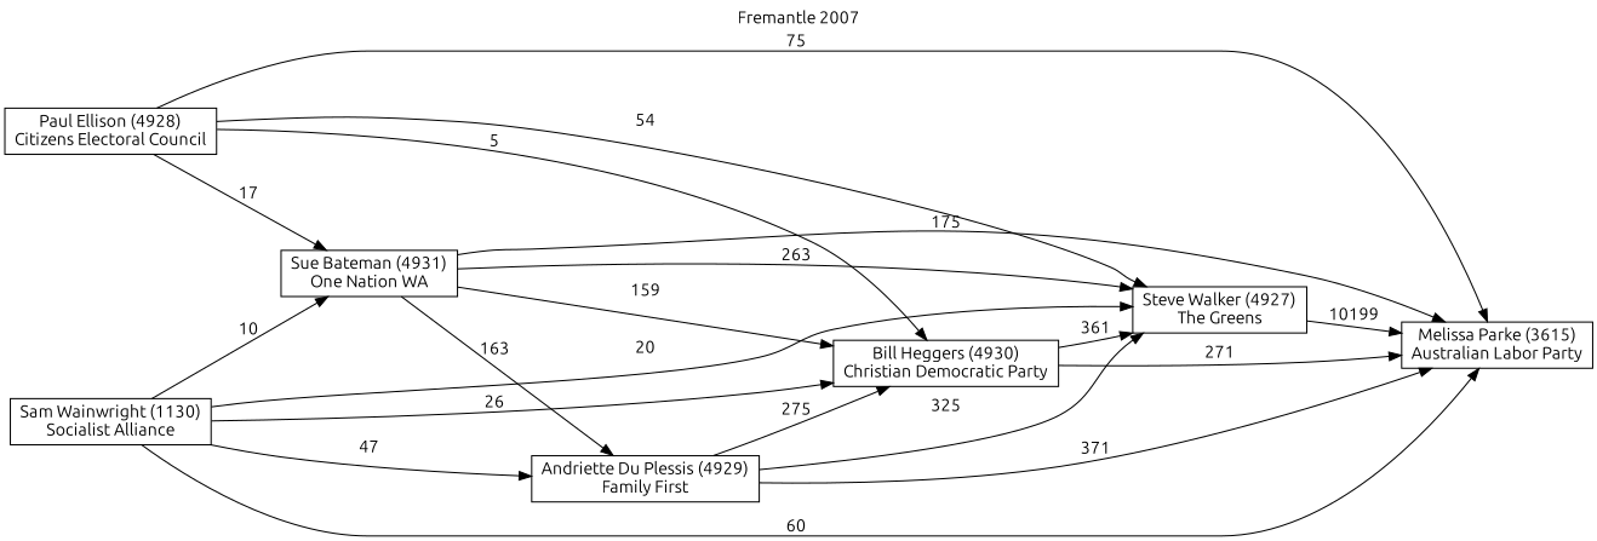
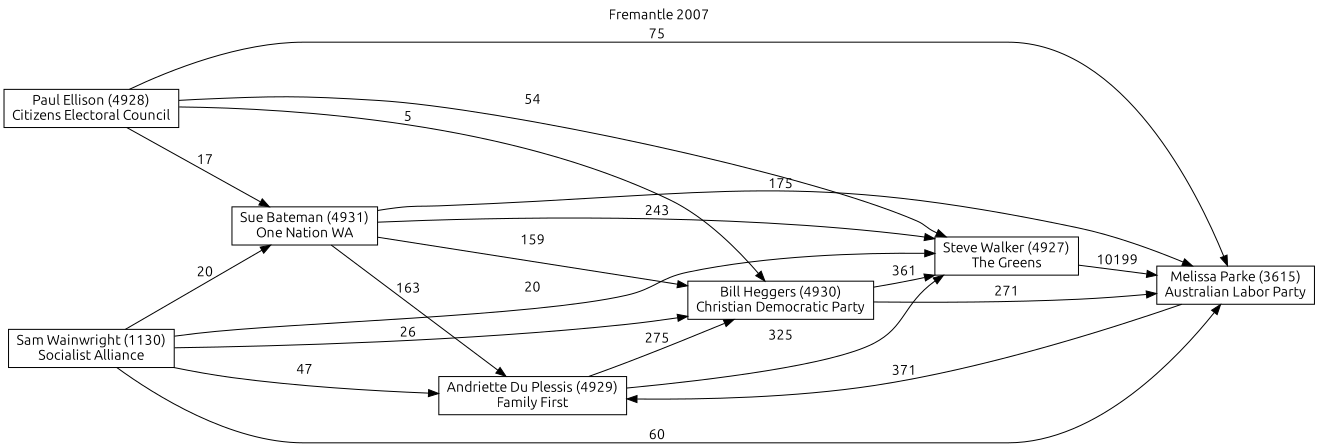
  digraph {
    fontname=Ubuntu
    label="Fremantle 2007"
    labelloc=t
    mclimit=10
    rankdir=LR
    node [fontname=Ubuntu shape=box]
    edge [fontname=Ubuntu]
    n1 [label="Andriette Du Plessis (4929)\nFamily First"]
    n2 [label="Bill Heggers (4930)\nChristian Democratic Party"]
    n3 [label="Melissa Parke (3615)\nAustralian Labor Party"]
    n4 [label="Steve Walker (4927)\nThe Greens"]
    n5 [label="Paul Ellison (4928)\nCitizens Electoral Council"]
    n6 [label="Sue Bateman (4931)\nOne Nation WA"]
    n7 [label="Sam Wainwright (1130)\nSocialist Alliance"]
    n1 -> n2 [label=275]
-   n1 -> n3 [label=371]
+   n3 -> n1 [label=371]
    n1 -> n4 [label=325]
    n2 -> n3 [label=271]
    n2 -> n4 [label=361]
    n4 -> n3 [label=10199]
    n5 -> n2 [label=5]
    n5 -> n3 [label=75]
    n5 -> n4 [label=54]
    n5 -> n6 [label=17]
    n6 -> n1 [label=163]
    n6 -> n2 [label=159]
    n6 -> n3 [label=175]
-   n6 -> n4 [label=263]
+   n6 -> n4 [label=243]
    n7 -> n1 [label=47]
    n7 -> n2 [label=26]
    n7 -> n3 [label=60]
    n7 -> n4 [label=20]
-   n7 -> n6 [label=10]
+   n7 -> n6 [label=20]
  }
